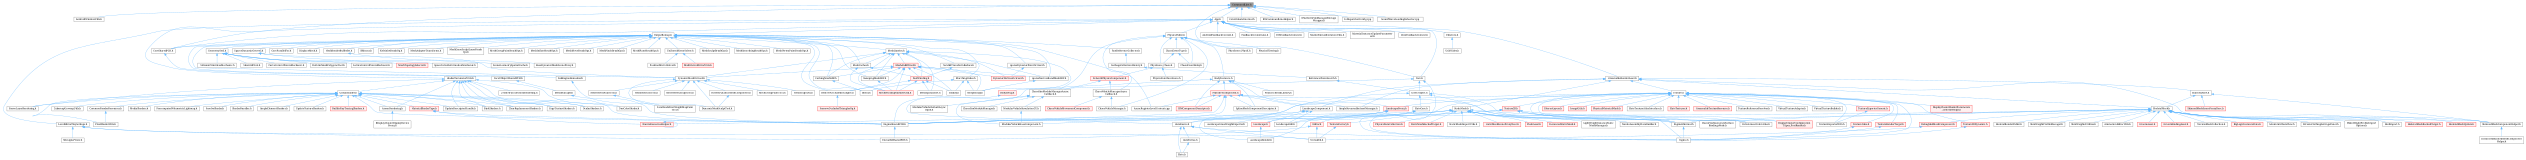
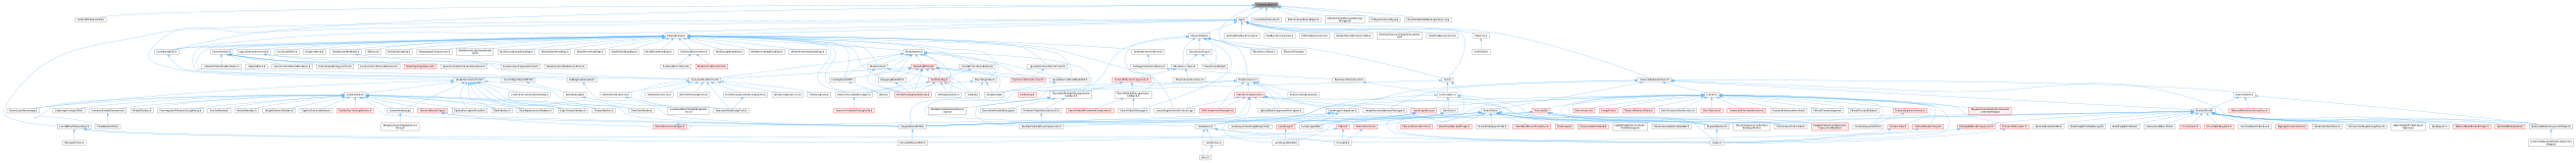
  digraph {
    fontname="Noto Serif"
    node [color=grey40 fillcolor=white fontname="Noto Serif" fontsize=10 shape=box style=filled]
    edge [color=steelblue1 dir=back fontname="Noto Serif" fontsize=10 labelfontname=Helvetica labelfontsize=10 style=solid]
    n1 [color=gray40 fillcolor=grey60 fontcolor=black height=0.2 label="CommandLine.h" width=0.4]
    n2 [height=0.2 label="AndroidWindowUtils.h" width=0.4]
    n3 [height=0.2 label="App.h" width=0.4]
    n4 [height=0.2 label="Core.h" width=0.4]
    n5 [height=0.2 label="CoreSharedPCH.h" width=0.4]
    n6 [height=0.2 label="CoreGlobalsInternal.h" width=0.4]
    n7 [height=0.2 label="IOSCommandLineHelper.h" width=0.4]
    n8 [height=0.2 label="IPlatformFileManagedStorage\lWrapper.h" width=0.4]
    n9 [height=0.2 label="IoDispatcherConfig.cpp" width=0.4]
-   n10 [height=0.2 label="SoundWaveLoadingBehavior.cpp" width=0.4]
+   n10 [height=0.2 label="ChaosSimModuleManagerAsync.cpp" width=0.4]
    n11 [height=0.2 label="AndroidFeedbackContext.h" width=0.4]
    n12 [height=0.2 label="FeedbackContextAnsi.h" width=0.4]
    n13 [height=0.2 label="IOSFeedbackContext.h" width=0.4]
    n14 [height=0.2 label="LevelEditorPlaySettings.h" width=0.4]
    n15 [height=0.2 label="MallocBinnedCommonUtils.h" width=0.4]
    n16 [height=0.2 label="MaterialInstanceUpdateParameter\lSet.h" width=0.4]
    n17 [height=0.2 label="OutputRemap.h" width=0.4]
    n18 [height=0.2 label="PhysicsPublic.h" width=0.4]
    n19 [height=0.2 label="ShaderParameterUtils.h" width=0.4]
    n20 [height=0.2 label="StreamableRenderAsset.h" width=0.4]
    n21 [height=0.2 label="UnixFeedbackContext.h" width=0.4]
    n22 [height=0.2 label="UtilsCore.h" width=0.4]
    n23 [height=0.2 label="CoreUObject.h" width=0.4]
    n24 [height=0.2 label="Engine.h" width=0.4]
    n25 [height=0.2 label="SlateBasics.h" width=0.4]
    n26 [height=0.2 label="CoreUObjectSharedPCH.h" width=0.4]
    n27 [height=0.2 label="UnrealEd.h" width=0.4]
    n28 [height=0.2 label="UnrealEdSharedPCH.h" width=0.4]
    n29 [height=0.2 label="SDesignerView.h" width=0.4]
    n30 [height=0.2 label="AsyncRegisterLevelContext.cpp" width=0.4]
    n31 [height=0.2 label="Blend.h" width=0.4]
    n32 [height=0.2 label="CachingMeshSDF.h" width=0.4]
    n33 [height=0.2 label="CoroParallelFor.h" width=0.4]
    n34 [height=0.2 label="DisplaceMesh.h" width=0.4]
    n35 [height=0.2 label="DynamicMeshOctree3.h" width=0.4]
    n36 [height=0.2 label="FastReferenceCollector.h" width=0.4]
    n37 [height=0.2 label="GeometrySet3.h" width=0.4]
    n38 [height=0.2 label="KMeans.h" width=0.4]
    n39 [height=0.2 label="KelvinletBrushOp.h" width=0.4]
    n40 [height=0.2 label="MarchingCubes.h" width=0.4]
    n41 [height=0.2 label="MeshAdapterTransforms.h" width=0.4]
    n42 [height=0.2 label="MeshCaches.h" width=0.4]
    n43 [height=0.2 label="RemoveOccludedTriangles.h" width=0.4]
    n44 [height=0.2 label="MeshEraseSculptLayerBrush\lOps.h" width=0.4]
    n45 [height=0.2 label="MeshGroupPaintBrushOps.h" width=0.4]
    n46 [height=0.2 label="MeshInflateBrushOps.h" width=0.4]
    n47 [height=0.2 label="MeshMoveBrushOps.h" width=0.4]
    n48 [height=0.2 label="MeshPinchBrushOps.h" width=0.4]
    n49 [height=0.2 label="MeshPlaneBrushOps.h" width=0.4]
    n50 [height=0.2 label="MeshQueries.h" width=0.4]
    n51 [height=0.2 label="SparseNarrowBandMeshSDF.h" width=0.4]
    n52 [height=0.2 label="SweepingMeshSDF.h" width=0.4]
    n53 [height=0.2 label="MeshRenderBufferSet.h" width=0.4]
    n54 [height=0.2 label="MeshSculptBrushOps.h" width=0.4]
    n55 [height=0.2 label="MeshSmoothingBrushOps.h" width=0.4]
    n56 [height=0.2 label="MeshVertexPaintBrushOps.h" width=0.4]
    n57 [height=0.2 label="ParallelTransformReduce.h" width=0.4]
    n58 [height=0.2 label="SparseDynamicOctree3.h" width=0.4]
    n59 [height=0.2 label="SparseDynamicPointOctree3.h" width=0.4]
    n60 [height=0.2 label="SubRegionRemesher.h" width=0.4]
    n61 [height=0.2 label="UniformMirrorSolver.h" width=0.4]
    n62 [height=0.2 label="BodyInstance.h" width=0.4]
    n63 [height=0.2 label="ChaosEventRelay.h" width=0.4]
    n64 [height=0.2 label="ChaosEventType.h" width=0.4]
    n65 [height=0.2 label="PhysScene_Chaos.h" width=0.4]
    n66 [height=0.2 label="ChaosSimModuleManagerAsync\lCallback.h" width=0.4]
    n67 [height=0.2 label="ChaosVehicleManagerAsync\lCallback.h" width=0.4]
    n68 [height=0.2 label="ChaosVehicleManager.h" width=0.4]
    n69 [height=0.2 label="PhysScene_PhysX.h" width=0.4]
    n70 [height=0.2 label="PhysicsFiltering.h" width=0.4]
    n71 [height=0.2 label="EngineSharedPCH.h" width=0.4]
    n72 [height=0.2 label="BinkShaders.h" width=0.4]
    n73 [height=0.2 label="ClearReplacementShaders.h" width=0.4]
    n74 [height=0.2 label="CopyTextureShaders.h" width=0.4]
    n75 [height=0.2 label="GeometryCollectionRendering.h" width=0.4]
    n76 [height=0.2 label="GlobalShader.h" width=0.4]
    n77 [height=0.2 label="OculusShaders.h" width=0.4]
    n78 [height=0.2 label="OneColorShader.h" width=0.4]
    n79 [height=0.2 label="ScreenRendering.h" width=0.4]
    n80 [height=0.2 label="StereoLayerRendering.h" width=0.4]
    n81 [height=0.2 label="UpdateDescriptorHandle.h" width=0.4]
    n82 [height=0.2 label="LandscapeComponent.h" width=0.4]
    n83 [height=0.2 label="SimpleStreamableAssetManager.h" width=0.4]
    n84 [height=0.2 label="SkeletalMesh.h" width=0.4]
    n85 [height=0.2 label="SkinnedMeshComponentHelper.h" width=0.4]
    n86 [height=0.2 label="SkinnedAsset.h" width=0.4]
    n87 [height=0.2 label="StaticMesh.h" width=0.4]
    n88 [height=0.2 label="Texture.h" width=0.4]
    n89 [height=0.2 label="UtilsVideo.h" width=0.4]
    n90 [height=0.2 label="EngineMinimal.h" width=0.4]
    n91 [height=0.2 label="SlateCore.h" width=0.4]
    n92 [height=0.2 label="Slate.h" width=0.4]
    n93 [height=0.2 label="SlateExtras.h" width=0.4]
    n94 [height=0.2 label="MeshManager.h" width=0.4]
    n95 [height=0.2 label="DataflowEditorWeightMapPaint\lTool.h" width=0.4]
    n96 [height=0.2 label="DynamicMeshSculptTool.h" width=0.4]
    n97 [height=0.2 label="MeshGroupPaintTool.h" width=0.4]
    n98 [height=0.2 label="MeshSculptUtil.h" width=0.4]
    n99 [height=0.2 label="MeshSelectionTool.h" width=0.4]
    n100 [height=0.2 label="MeshVertexPaintTool.h" width=0.4]
    n101 [height=0.2 label="MeshVertexSculptTool.h" width=0.4]
    n102 [height=0.2 label="OctreeDynamicMeshComponent.h" width=0.4]
    n103 [height=0.2 label="GarbageCollectionHistory.h" width=0.4]
    n104 [height=0.2 label="CollisionPrimitivesMechanic.h" width=0.4]
    n105 [height=0.2 label="CubeGridTool.h" width=0.4]
    n106 [height=0.2 label="CurveControlPointsMechanic.h" width=0.4]
    n107 [height=0.2 label="DeformMeshPolygonsTool.h" width=0.4]
    n108 [height=0.2 label="LatticeControlPointsMechanic.h" width=0.4]
    n109 [color=red fillcolor="#FFF0F0" height=0.2 label="MeshTopologySelector.h" width=0.4]
    n110 [height=0.2 label="SpaceCurveDeformationMechanic.h" width=0.4]
    n111 [height=0.2 label="Morphology.h" width=0.4]
    n112 [height=0.2 label="Solidify.h" width=0.4]
    n113 [color=red fillcolor="#FFF0F0" height=0.2 label="FastWinding.h" width=0.4]
    n114 [color=red fillcolor="#FFF0F0" height=0.2 label="MeshWindingNumberGrid.h" width=0.4]
    n115 [color=red fillcolor="#FFF0F0" height=0.2 label="RemoveOccludedTrianglesOp.h" width=0.4]
    n116 [height=0.2 label="MeshSpatialSort.h" width=0.4]
    n117 [color=red fillcolor="#FFF0F0" height=0.2 label="DynamicVerticesOctree3.h" width=0.4]
    n118 [color=red fillcolor="#FFF0F0" height=0.2 label="MeshAABBTree3.h" width=0.4]
    n119 [height=0.2 label="BaseDynamicMeshSceneProxy.h" width=0.4]
    n120 [height=0.2 label="SceneGeometrySpatialCache.h" width=0.4]
    n121 [color=red fillcolor="#FFF0F0" height=0.2 label="MultiCurveMirrorUtils.h" width=0.4]
    n122 [height=0.2 label="PositionMirrorSolver.h" width=0.4]
    n123 [height=0.2 label="ReferenceChainSearch.h" width=0.4]
    n124 [color=red fillcolor="#FFF0F0" height=0.2 label="BodySetup.h" width=0.4]
    n125 [color=red fillcolor="#FFF0F0" height=0.2 label="ISMComponentDescriptor.h" width=0.4]
    n126 [color=red fillcolor="#FFF0F0" height=0.2 label="LandscapeProxy.h" width=0.4]
    n127 [height=0.2 label="PhysicsThreadLibrary.h" width=0.4]
    n128 [color=red fillcolor="#FFF0F0" height=0.2 label="PrimitiveComponent.h" width=0.4]
    n129 [height=0.2 label="SplineMeshComponentDescriptor.h" width=0.4]
    n130 [color=red fillcolor="#FFF0F0" height=0.2 label="NetworkPhysicsComponent.h" width=0.4]
    n131 [height=0.2 label="PhysicsInterfaceScene.h" width=0.4]
    n132 [height=0.2 label="ModularVehicleBaseComponent.h" width=0.4]
    n133 [height=0.2 label="ChaosSimModuleManager.h" width=0.4]
    n134 [height=0.2 label="ModularVehicleDefaultAsync\lInput.h" width=0.4]
    n135 [height=0.2 label="ModularVehicleSimulationCU.h" width=0.4]
    n136 [color=red fillcolor="#FFF0F0" height=0.2 label="ChaosVehicleMovementComponent.h" width=0.4]
    n137 [color=red fillcolor="#FFF0F0" height=0.2 label="Landscape.h" width=0.4]
    n138 [height=0.2 label="LandscapeEdit.h" width=0.4]
    n139 [height=0.2 label="LandscapeRender.h" width=0.4]
    n140 [height=0.2 label="LandscapeGrassWeightExporter.h" width=0.4]
    n141 [color=red fillcolor="#FFF0F0" height=0.2 label="BuiltInRayTracingShaders.h" width=0.4]
    n142 [height=0.2 label="CommonRenderResources.h" width=0.4]
    n143 [height=0.2 label="PixelShaderUtils.h" width=0.4]
    n144 [height=0.2 label="CubemapUnwrapUtils.h" width=0.4]
    n145 [color=red fillcolor="#FFF0F0" height=0.2 label="MaterialShaderType.h" width=0.4]
    n146 [height=0.2 label="MediaShaders.h" width=0.4]
    n147 [height=0.2 label="PrecomputedVolumetricLightmap.h" width=0.4]
    n148 [height=0.2 label="ResolveShader.h" width=0.4]
    n149 [height=0.2 label="ShaderBundles.h" width=0.4]
    n150 [height=0.2 label="SimpleElementShaders.h" width=0.4]
    n151 [height=0.2 label="UpdateTextureShaders.h" width=0.4]
    n152 [height=0.2 label="IDisplayClusterDisplayDevice\lProxy.h" width=0.4]
    n153 [color=red fillcolor="#FFF0F0" height=0.2 label="NaniteResourcesHelper.h" width=0.4]
    n154 [height=0.2 label="AnimationEditorUtils.h" width=0.4]
    n155 [height=0.2 label="ChaosFleshGenerateSurface\lBindingsNode.h" width=0.4]
    n156 [color=red fillcolor="#FFF0F0" height=0.2 label="DebugSkelMeshComponent.h" width=0.4]
    n157 [color=red fillcolor="#FFF0F0" height=0.2 label="GroomAsset.h" width=0.4]
    n158 [color=red fillcolor="#FFF0F0" height=0.2 label="GroomBindingAsset.h" width=0.4]
    n159 [height=0.2 label="PreviewMeshCollection.h" width=0.4]
    n160 [color=red fillcolor="#FFF0F0" height=0.2 label="RigLogicInstanceData.h" width=0.4]
    n161 [height=0.2 label="SAnimAttributeView.h" width=0.4]
    n162 [height=0.2 label="SCreateClothingSettingsPanel.h" width=0.4]
    n163 [height=0.2 label="SSkinWeightProfileImport\lOptions.h" width=0.4]
    n164 [height=0.2 label="SkelImport.h" width=0.4]
    n165 [color=red fillcolor="#FFF0F0" height=0.2 label="SkeletalMeshBackedTarget.h" width=0.4]
    n166 [color=red fillcolor="#FFF0F0" height=0.2 label="SkeletalMeshUpdate.h" width=0.4]
    n167 [height=0.2 label="SkeletalRenderPublic.h" width=0.4]
    n168 [height=0.2 label="SkinWeightProfileManager.h" width=0.4]
    n169 [height=0.2 label="SkinWeightsUtilities.h" width=0.4]
    n170 [height=0.2 label="InstancedSkinnedMeshComponent\lHelper.h" width=0.4]
    n171 [color=red fillcolor="#FFF0F0" height=0.2 label="SkinnedMeshSceneProxyDesc.h" width=0.4]
    n172 [color=red fillcolor="#FFF0F0" height=0.2 label="Editor.h" width=0.4]
    n173 [color=red fillcolor="#FFF0F0" height=0.2 label="FleshAsset.h" width=0.4]
    n174 [color=red fillcolor="#FFF0F0" height=0.2 label="InstancedStaticMesh.h" width=0.4]
    n175 [height=0.2 label="LightWeightInstanceStatic\lMeshManager.h" width=0.4]
    n176 [height=0.2 label="NaniteAssemblyDataBuilder.h" width=0.4]
    n177 [color=red fillcolor="#FFF0F0" height=0.2 label="PhysicsDataCollection.h" width=0.4]
    n178 [color=red fillcolor="#FFF0F0" height=0.2 label="StaticMeshBackedTarget.h" width=0.4]
    n179 [height=0.2 label="StaticMeshImportUtils.h" width=0.4]
    n180 [color=red fillcolor="#FFF0F0" height=0.2 label="StaticMeshSceneProxyDesc.h" width=0.4]
    n181 [height=0.2 label="CurveLinearColorAtlas.h" width=0.4]
    n182 [color=red fillcolor="#FFF0F0" height=0.2 label="DisplayClusterConfiguration\lTypes_PostRender.h" width=0.4]
    n183 [color=red fillcolor="#FFF0F0" height=0.2 label="DisplayClusterShaderParameters\l_GenerateMips.h" width=0.4]
    n184 [color=red fillcolor="#FFF0F0" height=0.2 label="IStereoLayers.h" width=0.4]
    n185 [color=red fillcolor="#FFF0F0" height=0.2 label="ImageUtils.h" width=0.4]
    n186 [color=red fillcolor="#FFF0F0" height=0.2 label="PhysicalMaterialMask.h" width=0.4]
    n187 [height=0.2 label="SlateTextureAtlasInterface.h" width=0.4]
    n188 [color=red fillcolor="#FFF0F0" height=0.2 label="SlateTextures.h" width=0.4]
    n189 [color=red fillcolor="#FFF0F0" height=0.2 label="StreamableTextureResource.h" width=0.4]
    n190 [color=red fillcolor="#FFF0F0" height=0.2 label="Texture2D.h" width=0.4]
    n191 [color=red fillcolor="#FFF0F0" height=0.2 label="Texture2DDynamic.h" width=0.4]
    n192 [color=red fillcolor="#FFF0F0" height=0.2 label="TextureCube.h" width=0.4]
    n193 [height=0.2 label="TextureExporterDDS.h" width=0.4]
    n194 [color=red fillcolor="#FFF0F0" height=0.2 label="TextureExporterGeneric.h" width=0.4]
    n195 [color=red fillcolor="#FFF0F0" height=0.2 label="TextureFactory.h" width=0.4]
    n196 [height=0.2 label="TextureReferenceResolver.h" width=0.4]
    n197 [color=red fillcolor="#FFF0F0" height=0.2 label="TextureRenderTarget.h" width=0.4]
    n198 [height=0.2 label="VirtualTextureAdapter.h" width=0.4]
    n199 [height=0.2 label="VirtualTextureBuilder.h" width=0.4]
    n1 -> n2
    n1 -> n3
    n1 -> n4
    n1 -> n5
    n1 -> n6
    n1 -> n7
    n1 -> n8
    n1 -> n9
    n1 -> n10
    n3 -> n4
    n3 -> n5
    n3 -> n11
    n3 -> n12
    n3 -> n13
    n3 -> n14
    n3 -> n15
    n3 -> n16
    n3 -> n17
    n3 -> n18
    n3 -> n19
    n3 -> n20
    n3 -> n21
    n3 -> n22
    n4 -> n23
    n4 -> n24
    n4 -> n25
    n5 -> n26
    n14 -> n27
    n14 -> n28
    n14 -> n29
    n17 -> n5
    n17 -> n30
    n17 -> n31
    n17 -> n32
    n17 -> n33
    n17 -> n34
    n17 -> n35
    n17 -> n36
    n17 -> n37
    n17 -> n38
    n17 -> n39
    n17 -> n40
    n17 -> n41
    n17 -> n42
    n17 -> n43
    n17 -> n44
    n17 -> n45
    n17 -> n46
    n17 -> n47
    n17 -> n48
    n17 -> n49
    n17 -> n50
    n17 -> n51
    n17 -> n52
    n17 -> n53
    n17 -> n54
    n17 -> n55
    n17 -> n56
    n17 -> n57
    n17 -> n58
    n17 -> n59
    n17 -> n60
    n17 -> n61
    n18 -> n62
    n18 -> n63
    n18 -> n64
    n18 -> n65
    n18 -> n66
    n18 -> n67
    n18 -> n68
    n18 -> n69
    n18 -> n70
    n19 -> n71
    n19 -> n72
    n19 -> n73
    n19 -> n74
    n19 -> n75
    n19 -> n76
    n19 -> n77
    n19 -> n78
    n19 -> n79
    n19 -> n80
    n19 -> n81
    n20 -> n82
    n20 -> n83
    n20 -> n84
    n20 -> n85
    n20 -> n86
    n20 -> n87
    n20 -> n88
    n22 -> n89
    n23 -> n24
    n23 -> n25
    n23 -> n90
    n23 -> n91
    n25 -> n24
    n25 -> n27
    n25 -> n92
    n25 -> n93
    n26 -> n94
    n32 -> n31
    n35 -> n95
    n35 -> n96
    n35 -> n97
    n35 -> n98
    n35 -> n99
    n35 -> n100
    n35 -> n101
    n35 -> n102
    n36 -> n103
    n37 -> n104
    n37 -> n105
    n37 -> n106
    n37 -> n107
    n37 -> n108
    n37 -> n109
    n37 -> n110
    n40 -> n31
    n40 -> n111
    n40 -> n112
    n42 -> n113
    n42 -> n114
    n43 -> n115
    n50 -> n32
    n50 -> n35
    n50 -> n42
    n50 -> n51
    n50 -> n52
    n50 -> n111
    n50 -> n113
    n50 -> n114
    n50 -> n116
    n50 -> n117
    n50 -> n118
    n51 -> n111
    n52 -> n114
    n53 -> n119
    n57 -> n113
    n58 -> n35
    n58 -> n120
    n59 -> n117
    n60 -> n96
    n61 -> n121
    n61 -> n122
-   n124 -> n71
+   n62 -> n71
    n62 -> n124
    n62 -> n125
    n62 -> n126
    n62 -> n127
    n62 -> n128
    n62 -> n129
    n64 -> n63
    n64 -> n65
    n65 -> n130
    n65 -> n131
    n66 -> n132
    n66 -> n133
    n66 -> n134
    n66 -> n135
    n67 -> n68
    n67 -> n136
    n71 -> n28
    n76 -> n71
    n76 -> n72
    n76 -> n73
    n76 -> n74
    n76 -> n77
    n76 -> n78
    n76 -> n79
    n76 -> n80
    n76 -> n81
    n76 -> n141
    n76 -> n142
    n76 -> n143
    n76 -> n144
    n76 -> n145
    n76 -> n146
    n76 -> n147
    n76 -> n148
    n76 -> n149
    n76 -> n150
    n76 -> n151
    n79 -> n152
    n82 -> n137
    n82 -> n138
    n82 -> n139
    n82 -> n140
    n84 -> n71
    n84 -> n85
    n84 -> n90
    n84 -> n154
    n84 -> n155
    n84 -> n156
    n84 -> n157
    n84 -> n158
    n84 -> n159
    n84 -> n160
    n84 -> n161
    n84 -> n162
    n84 -> n163
    n84 -> n164
    n84 -> n165
    n84 -> n166
    n84 -> n167
    n84 -> n168
    n84 -> n169
    n85 -> n170
    n86 -> n84
    n86 -> n85
    n86 -> n171
    n87 -> n71
    n87 -> n90
    n87 -> n153
    n87 -> n155
    n87 -> n172
    n87 -> n173
    n87 -> n174
    n87 -> n175
    n87 -> n176
    n87 -> n177
    n87 -> n178
    n87 -> n179
    n87 -> n180
    n88 -> n24
    n88 -> n71
    n88 -> n126
    n88 -> n181
    n88 -> n182
    n88 -> n183
    n88 -> n184
    n88 -> n185
    n88 -> n186
    n88 -> n187
    n88 -> n188
    n88 -> n189
    n88 -> n190
    n88 -> n191
    n88 -> n192
    n88 -> n193
    n88 -> n194
    n88 -> n195
    n88 -> n196
    n88 -> n197
    n88 -> n198
    n88 -> n199
    n90 -> n24
    n91 -> n24
    n91 -> n25
    n93 -> n92
    n94 -> n71
    n100 -> n95
    n102 -> n96
    n103 -> n123
    n113 -> n43
    n113 -> n112
    n113 -> n114
    n113 -> n116
    n118 -> n32
    n118 -> n35
    n118 -> n43
    n118 -> n51
    n118 -> n52
    n118 -> n111
    n118 -> n112
    n118 -> n113
    n118 -> n114
    n118 -> n117
    n123 -> n23
    n126 -> n137
    n126 -> n138
    n126 -> n139
    n128 -> n30
    n128 -> n71
    n128 -> n82
    n128 -> n83
    n128 -> n90
    n128 -> n125
    n128 -> n129
    n128 -> n132
    n130 -> n66
    n130 -> n67
    n135 -> n132
    n137 -> n139
    n142 -> n143
    n145 -> n71
    n145 -> n153
    n153 -> n153
    n156 -> n27
    n172 -> n27
    n172 -> n28
    n190 -> n71
    n190 -> n90
    n190 -> n138
    n190 -> n181
    n190 -> n182
    n191 -> n24
    n192 -> n24
    n194 -> n193
    n195 -> n27
    n197 -> n24
  }
